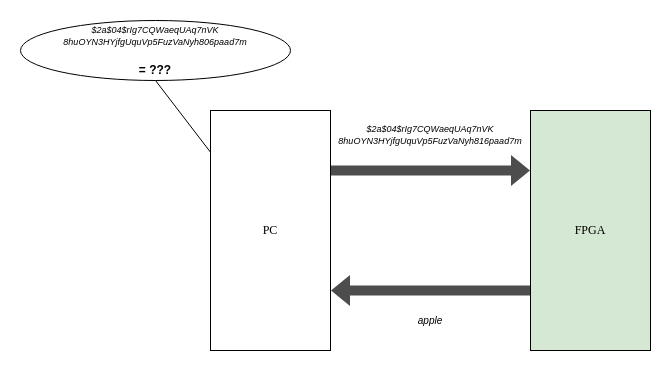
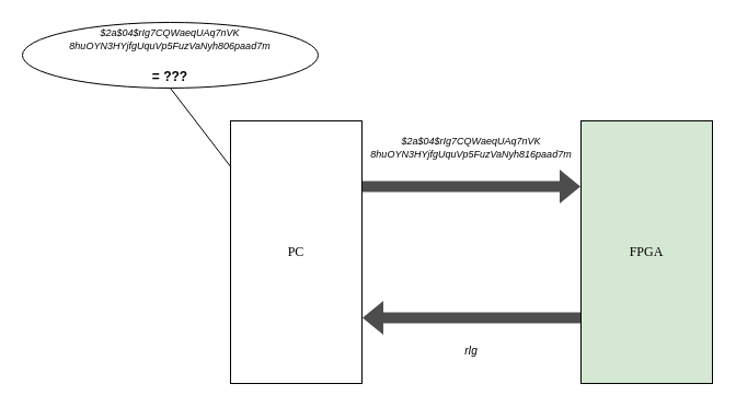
  <mxCell id="0" />
  <mxCell id="1" parent="0" />
  <mxCell id="2" value="" style="ellipse;whiteSpace=wrap;html=1;fillColor=none;" parent="1" vertex="1"><mxGeometry x="20" y="20" width="270" height="60" as="geometry" /></mxCell>
  <mxCell id="3" value="&lt;font face=&quot;Lucida Console&quot;&gt;PC&lt;/font&gt;" style="rounded=0;whiteSpace=wrap;html=1;" parent="1" vertex="1"><mxGeometry x="210" y="110" width="120" height="240" as="geometry" /></mxCell>
  <mxCell id="4" value="&lt;font face=&quot;Lucida Console&quot;&gt;FPGA&lt;/font&gt;" style="rounded=0;whiteSpace=wrap;html=1;fillColor=#d5e8d4;" parent="1" vertex="1"><mxGeometry x="530" y="110" width="120" height="240" as="geometry" /></mxCell>
  <mxCell id="5" value="" style="shape=flexArrow;endArrow=none;startArrow=block;html=1;rounded=0;exitX=1;exitY=0.75;exitDx=0;exitDy=0;entryX=0;entryY=0.75;entryDx=0;entryDy=0;fillColor=#4D4D4D;strokeColor=none;startFill=0;endFill=0;" parent="1" source="3" target="4" edge="1"><mxGeometry width="100" height="100" relative="1" as="geometry"><mxPoint x="330" y="310" as="sourcePoint" /><mxPoint x="450" y="310" as="targetPoint" /></mxGeometry></mxCell>
  <mxCell id="6" value="" style="shape=flexArrow;endArrow=block;startArrow=none;html=1;rounded=0;exitX=1;exitY=0.25;exitDx=0;exitDy=0;entryX=0;entryY=0.25;entryDx=0;entryDy=0;fillColor=#4D4D4D;strokeColor=none;startFill=0;endFill=0;" parent="1" source="3" target="4" edge="1"><mxGeometry width="100" height="100" relative="1" as="geometry"><mxPoint x="330" y="150" as="sourcePoint" /><mxPoint x="450" y="150" as="targetPoint" /></mxGeometry></mxCell>
  <mxCell id="7" value="&lt;div&gt;&lt;i style=&quot;font-size: 9px;&quot;&gt;&lt;font style=&quot;font-size: 9px;&quot;&gt;$2a$04$rIg7CQWaeqUAq7nVK&lt;/font&gt;&lt;/i&gt;&lt;/div&gt;&lt;div&gt;&lt;i style=&quot;font-size: 9px;&quot;&gt;&lt;font style=&quot;font-size: 9px;&quot;&gt;8huOYN3HYjfgUquVp5FuzVaNyh816paad7m&lt;/font&gt;&lt;/i&gt;&lt;/div&gt;&lt;i style=&quot;font-size: 9px;&quot;&gt;&lt;br&gt;&lt;/i&gt;" style="rounded=0;whiteSpace=wrap;html=1;fillColor=none;strokeColor=none;fontSize=10;" parent="1" vertex="1"><mxGeometry x="330" y="110" width="200" height="60" as="geometry" /></mxCell>
- <mxCell id="8" value="&lt;font size=&quot;1&quot;&gt;&lt;i&gt;apple&lt;/i&gt;&lt;/font&gt;" style="rounded=0;whiteSpace=wrap;html=1;fillColor=none;strokeColor=none;" parent="1" vertex="1"><mxGeometry x="330" y="290" width="200" height="60" as="geometry" /></mxCell>
+ <mxCell id="8" value="&lt;font size=&quot;1&quot;&gt;&lt;i&gt;rIg&lt;/i&gt;&lt;/font&gt;" style="rounded=0;whiteSpace=wrap;html=1;fillColor=none;strokeColor=none;" parent="1" vertex="1"><mxGeometry x="330" y="290" width="200" height="60" as="geometry" /></mxCell>
  <mxCell id="9" value="&lt;div&gt;&lt;i style=&quot;font-size: 9px;&quot;&gt;&lt;font style=&quot;font-size: 9px;&quot;&gt;$2a$04$rIg7CQWaeqUAq7nVK&lt;/font&gt;&lt;/i&gt;&lt;/div&gt;&lt;div&gt;&lt;i style=&quot;font-size: 9px;&quot;&gt;&lt;font style=&quot;font-size: 9px;&quot;&gt;8huOYN3HYjfgUquVp5FuzVaNyh806paad7m&lt;/font&gt;&lt;/i&gt;&lt;/div&gt;&lt;div style=&quot;font-size: 12px;&quot;&gt;&lt;b&gt;&lt;font style=&quot;font-size: 12px;&quot;&gt;&lt;font style=&quot;font-size: 12px;&quot;&gt;&lt;br&gt;&lt;/font&gt;&lt;/font&gt;&lt;/b&gt;&lt;/div&gt;&lt;div style=&quot;font-size: 12px;&quot;&gt;&lt;b&gt;&lt;font style=&quot;font-size: 12px;&quot;&gt;&lt;font style=&quot;font-size: 12px;&quot;&gt;= ???&lt;/font&gt;&lt;i&gt;&lt;font style=&quot;font-size: 12px;&quot;&gt;&lt;br&gt;&lt;/font&gt;&lt;/i&gt;&lt;/font&gt;&lt;/b&gt;&lt;/div&gt;" style="rounded=0;whiteSpace=wrap;html=1;fillColor=none;strokeColor=none;fontSize=10;" parent="1" vertex="1"><mxGeometry x="20" y="20" width="270" height="60" as="geometry" /></mxCell>
  <mxCell id="10" value="" style="endArrow=none;html=1;rounded=0;entryX=0.5;entryY=1;entryDx=0;entryDy=0;" parent="1" source="3" target="2" edge="1"><mxGeometry width="50" height="50" relative="1" as="geometry"><mxPoint x="50" y="170" as="sourcePoint" /><mxPoint x="100" y="120" as="targetPoint" /></mxGeometry></mxCell>
